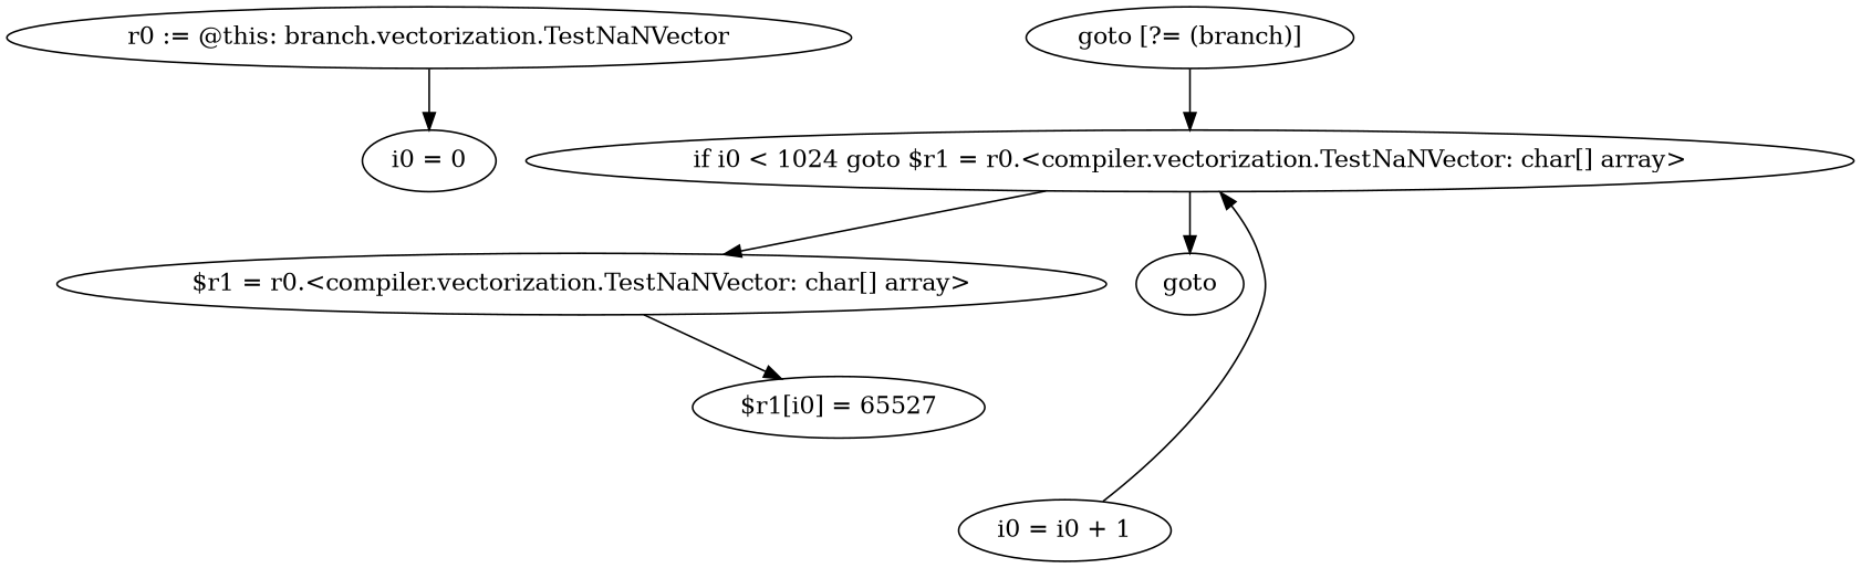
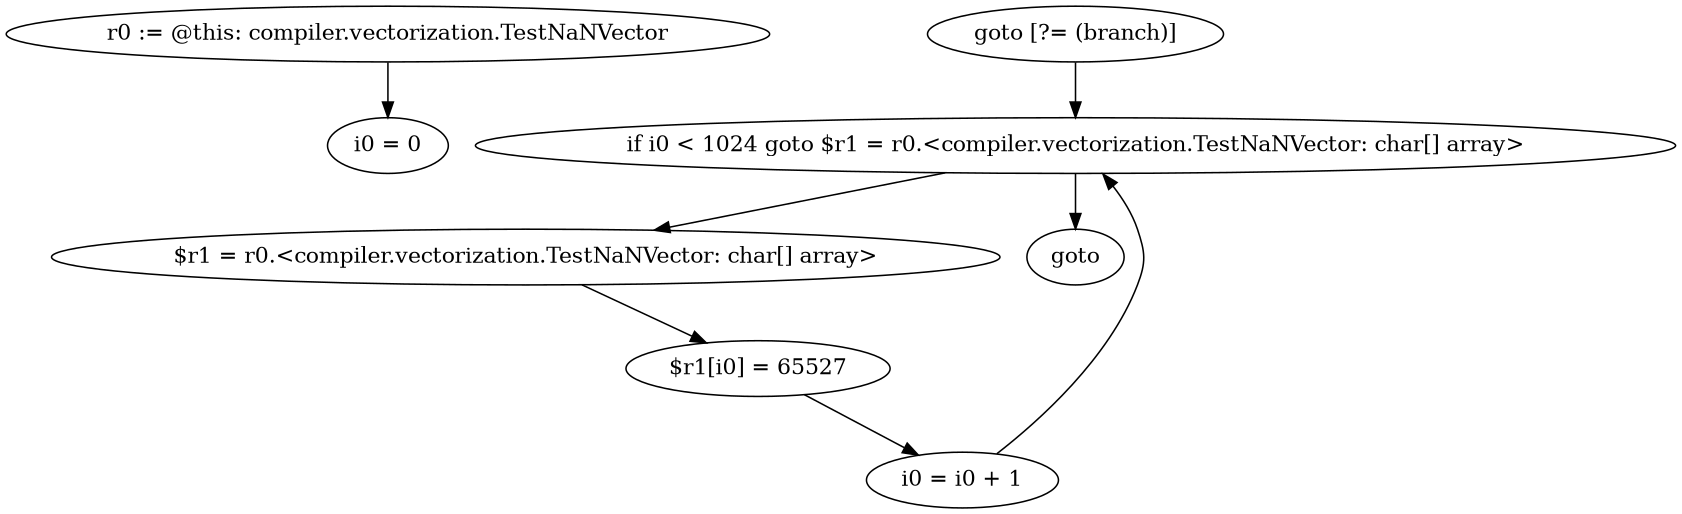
  digraph {
-   "r0 := @this: compiler.vectorization.TestNaNVector" [label="r0 := @this: branch.vectorization.TestNaNVector"]
+   "r0 := @this: compiler.vectorization.TestNaNVector"
    "i0 = 0"
    "goto [?= (branch)]"
    "if i0 < 1024 goto $r1 = r0.<compiler.vectorization.TestNaNVector: char[] array>"
    "$r1 = r0.<compiler.vectorization.TestNaNVector: char[] array>"
    n6 [label=goto]
    "$r1[i0] = 65527"
    "i0 = i0 + 1"
    "r0 := @this: compiler.vectorization.TestNaNVector" -> "i0 = 0"
    "goto [?= (branch)]" -> "if i0 < 1024 goto $r1 = r0.<compiler.vectorization.TestNaNVector: char[] array>"
    "if i0 < 1024 goto $r1 = r0.<compiler.vectorization.TestNaNVector: char[] array>" -> "$r1 = r0.<compiler.vectorization.TestNaNVector: char[] array>"
    "if i0 < 1024 goto $r1 = r0.<compiler.vectorization.TestNaNVector: char[] array>" -> n6
    "$r1 = r0.<compiler.vectorization.TestNaNVector: char[] array>" -> "$r1[i0] = 65527"
+   "$r1[i0] = 65527" -> "i0 = i0 + 1"
    "i0 = i0 + 1" -> "if i0 < 1024 goto $r1 = r0.<compiler.vectorization.TestNaNVector: char[] array>"
  }
